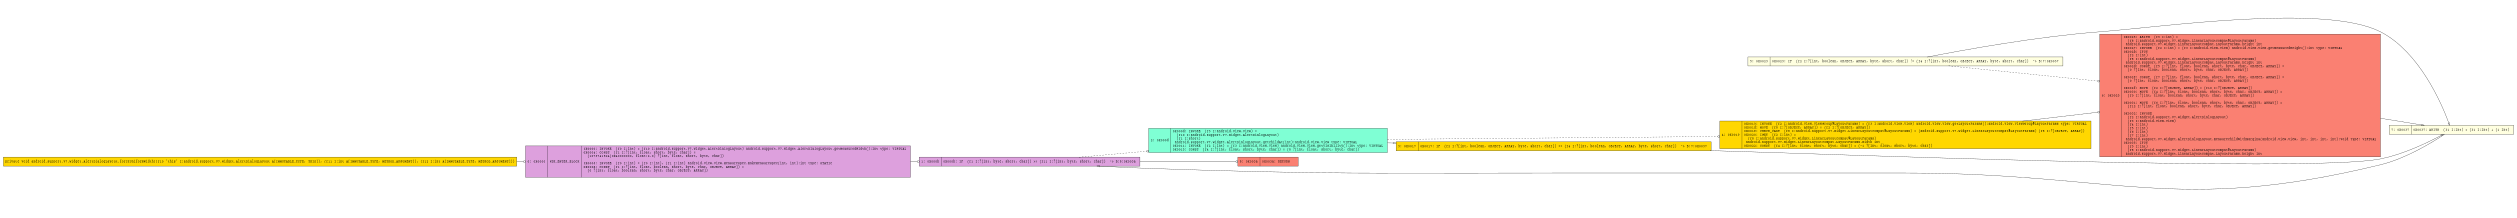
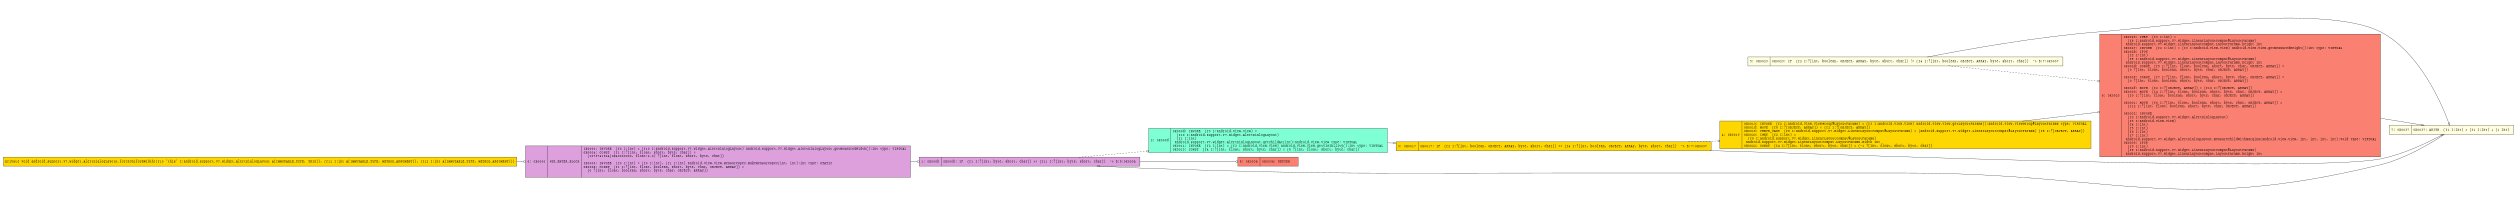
  digraph {
    fontname="Courier Prime"
    rankdir=LR
    node [fillcolor=gold fontname="Courier Prime" shape=record style=filled]
    edge [arrowhead=odot fontname="Courier Prime"]
    n1 [fillcolor=plum label="{0\:\ 0x0000|MTH_ENTER_BLOCK\l|0x0000: INVOKE  (r0 I:int) = (r10 I:android.support.v7.widget.AlertDialogLayout) android.support.v7.widget.AlertDialogLayout.getMeasuredWidth():int type: VIRTUAL \l0x0004: CONST  (r1 I:?[int, float, short, byte, char]) = \l  (1073741824(0x40000000, float:2.0) ?[int, float, short, byte, char])\l \l0x0006: INVOKE  (r0 I:int) = (r0 I:int), (r1 I:int) android.view.View.MeasureSpec.makeMeasureSpec(int, int):int type: STATIC \l0x000a: CONST  (r1 I:?[int, float, boolean, short, byte, char, OBJECT, ARRAY]) = \l  (0 ?[int, float, boolean, short, byte, char, OBJECT, ARRAY])\l \l}"]
    n2 [fillcolor=plum label="{1\:\ 0x000b|0x000b: IF  (r1 I:?[int, byte, short, char]) \>= (r11 I:?[int, byte, short, char])  \-\> B:8:0x003a \l}"]
-   n3 [fillcolor=aquamarine label="{2\:\ 0x000d|0x000d: INVOKE  (r3 I:android.view.View) = \l  (r10 I:android.support.v7.widget.AlertDialogLayout)\l  (r1 I:short)\l android.support.v7.widget.AlertDialogLayout.getChildAt(int):android.view.View type: VIRTUAL \l0x0011: INVOKE  (r2 I:int) = (r3 I:android.view.View) android.view.View.getVisibility():int type: VIRTUAL \l0x0015: CONST  (r4 I:?[int, float, short, byte, char]) = (8 ?[int, float, short, byte, char]) \l}"]
+   n3 [fillcolor=aquamarine label="{2\:\ 0x000d|0x000d: INVOKE  (r3 I:android.view.View) = \l  (r10 I:android.support.v7.widget.AlertDialogLayout)\l  (r1 I:int)\l android.support.v7.widget.AlertDialogLayout.getChildAt(int):android.view.View type: VIRTUAL \l0x0011: INVOKE  (r2 I:int) = (r3 I:android.view.View) android.view.View.getVisibility():int type: VIRTUAL \l0x0015: CONST  (r4 I:?[int, float, short, byte, char]) = (8 ?[int, float, short, byte, char]) \l}"]
    n4 [fillcolor=salmon label="{8\:\ 0x003a|0x003a: RETURN   \l}"]
    n5 [label="{3\:\ 0x0017|0x0017: IF  (r2 I:?[int, boolean, OBJECT, ARRAY, byte, short, char]) == (r4 I:?[int, boolean, OBJECT, ARRAY, byte, short, char])  \-\> B:7:0x0037 \l}"]
    n6 [label="{4\:\ 0x0019|0x0019: INVOKE  (r2 I:android.view.ViewGroup$LayoutParams) = (r3 I:android.view.View) android.view.View.getLayoutParams():android.view.ViewGroup$LayoutParams type: VIRTUAL \l0x001d: MOVE  (r8 I:?[OBJECT, ARRAY]) = (r2 I:?[OBJECT, ARRAY]) \l0x001e: CHECK_CAST  (r8 I:android.support.v7.widget.LinearLayoutCompat$LayoutParams) = (android.support.v7.widget.LinearLayoutCompat$LayoutParams) (r8 I:?[OBJECT, ARRAY]) \l0x0020: IGET  (r2 I:int) = \l  (r8 I:android.support.v7.widget.LinearLayoutCompat$LayoutParams)\l android.support.v7.widget.LinearLayoutCompat.LayoutParams.width int \l0x0022: CONST  (r4 I:?[int, float, short, byte, char]) = (\-1 ?[int, float, short, byte, char]) \l}"]
    n7 [fillcolor=lightyellow label="{7\:\ 0x0037|0x0037: ARITH  (r1 I:int) = (r1 I:int) + (1 int) \l}"]
-   n8 [fillcolor=salmon label="{6\:\ 0x0025|0x0025: ARITH  (r9 I:int) = \l  (r8 I:android.support.v7.widget.LinearLayoutCompat$LayoutParams)\l android.support.v7.widget.LinearLayoutCompat.LayoutParams.height int \l0x0027: INVOKE  (r2 I:int) = (r3 I:android.view.View) android.view.View.getMeasuredHeight():int type: VIRTUAL \l0x002b: IPUT  \l  (r2 I:int)\l  (r8 I:android.support.v7.widget.LinearLayoutCompat$LayoutParams)\l android.support.v7.widget.LinearLayoutCompat.LayoutParams.height int \l0x002d: CONST  (r5 I:?[int, float, boolean, short, byte, char, OBJECT, ARRAY]) = \l  (0 ?[int, float, boolean, short, byte, char, OBJECT, ARRAY])\l \l0x002e: CONST  (r7 I:?[int, float, boolean, short, byte, char, OBJECT, ARRAY]) = \l  (0 ?[int, float, boolean, short, byte, char, OBJECT, ARRAY])\l \l0x002f: MOVE  (r2 I:?[OBJECT, ARRAY]) = (r10 I:?[OBJECT, ARRAY]) \l0x0030: MOVE  (r4 I:?[int, float, boolean, short, byte, char, OBJECT, ARRAY]) = \l  (r0 I:?[int, float, boolean, short, byte, char, OBJECT, ARRAY])\l \l0x0031: MOVE  (r6 I:?[int, float, boolean, short, byte, char, OBJECT, ARRAY]) = \l  (r12 I:?[int, float, boolean, short, byte, char, OBJECT, ARRAY])\l \l0x0032: INVOKE  \l  (r2 I:android.support.v7.widget.AlertDialogLayout)\l  (r3 I:android.view.View)\l  (r4 I:int)\l  (r5 I:int)\l  (r6 I:int)\l  (r7 I:int)\l android.support.v7.widget.AlertDialogLayout.measureChildWithMargins(android.view.View, int, int, int, int):void type: VIRTUAL \l0x0035: IPUT  \l  (r9 I:int)\l  (r8 I:android.support.v7.widget.LinearLayoutCompat$LayoutParams)\l android.support.v7.widget.LinearLayoutCompat.LayoutParams.height int \l}"]
+   n8 [fillcolor=salmon label="{6\:\ 0x0025|0x0025: IGET  (r9 I:int) = \l  (r8 I:android.support.v7.widget.LinearLayoutCompat$LayoutParams)\l android.support.v7.widget.LinearLayoutCompat.LayoutParams.height int \l0x0027: INVOKE  (r2 I:int) = (r3 I:android.view.View) android.view.View.getMeasuredHeight():int type: VIRTUAL \l0x002b: IPUT  \l  (r2 I:int)\l  (r8 I:android.support.v7.widget.LinearLayoutCompat$LayoutParams)\l android.support.v7.widget.LinearLayoutCompat.LayoutParams.height int \l0x002d: CONST  (r5 I:?[int, float, boolean, short, byte, char, OBJECT, ARRAY]) = \l  (0 ?[int, float, boolean, short, byte, char, OBJECT, ARRAY])\l \l0x002e: CONST  (r7 I:?[int, float, boolean, short, byte, char, OBJECT, ARRAY]) = \l  (0 ?[int, float, boolean, short, byte, char, OBJECT, ARRAY])\l \l0x002f: MOVE  (r2 I:?[OBJECT, ARRAY]) = (r10 I:?[OBJECT, ARRAY]) \l0x0030: MOVE  (r4 I:?[int, float, boolean, short, byte, char, OBJECT, ARRAY]) = \l  (r0 I:?[int, float, boolean, short, byte, char, OBJECT, ARRAY])\l \l0x0031: MOVE  (r6 I:?[int, float, boolean, short, byte, char, OBJECT, ARRAY]) = \l  (r12 I:?[int, float, boolean, short, byte, char, OBJECT, ARRAY])\l \l0x0032: INVOKE  \l  (r2 I:android.support.v7.widget.AlertDialogLayout)\l  (r3 I:android.view.View)\l  (r4 I:int)\l  (r5 I:int)\l  (r6 I:int)\l  (r7 I:int)\l android.support.v7.widget.AlertDialogLayout.measureChildWithMargins(android.view.View, int, int, int, int):void type: VIRTUAL \l0x0035: IPUT  \l  (r9 I:int)\l  (r8 I:android.support.v7.widget.LinearLayoutCompat$LayoutParams)\l android.support.v7.widget.LinearLayoutCompat.LayoutParams.height int \l}"]
    n9 [fillcolor=lightyellow label="{5\:\ 0x0023|0x0023: IF  (r2 I:?[int, boolean, OBJECT, ARRAY, byte, short, char]) != (r4 I:?[int, boolean, OBJECT, ARRAY, byte, short, char])  \-\> B:7:0x0037 \l}"]
    n10 [label="{private void android.support.v7.widget.AlertDialogLayout.forceUniformWidth((r10 'this' I:android.support.v7.widget.AlertDialogLayout A[IMMUTABLE_TYPE, THIS]), (r11 I:int A[IMMUTABLE_TYPE, METHOD_ARGUMENT]), (r12 I:int A[IMMUTABLE_TYPE, METHOD_ARGUMENT])) }"]
    n1 -> n2
    n2 -> n3 [style=dashed]
    n2 -> n4
    n3 -> n5 [arrowhead=onormal]
-   n3 -> n6 [style=dashed]
+   n5 -> n6 [style=dashed]
    n5 -> n7 [arrowhead=onormal]
    n6 -> n8
    n7 -> n2 [arrowhead=onormal]
    n8 -> n7 [arrowhead=onormal]
    n9 -> n7 [arrowhead=onormal]
    n9 -> n8 [style=dashed]
    n10 -> n1
  }
